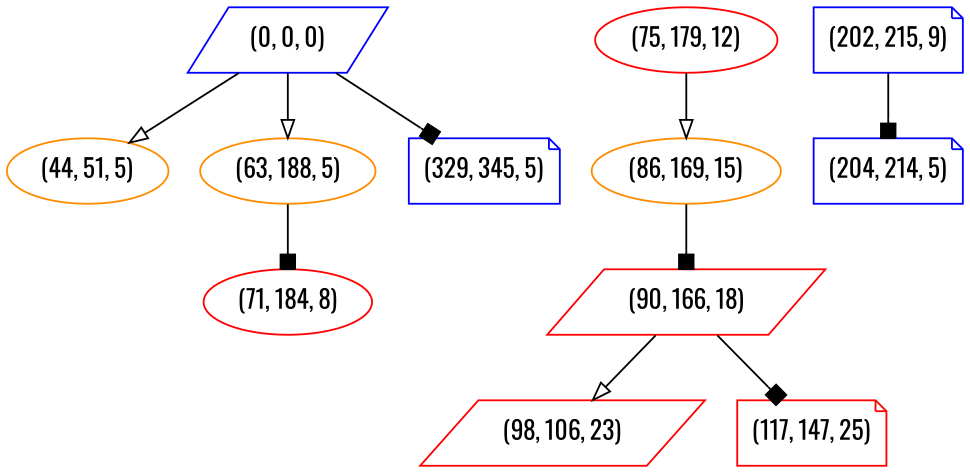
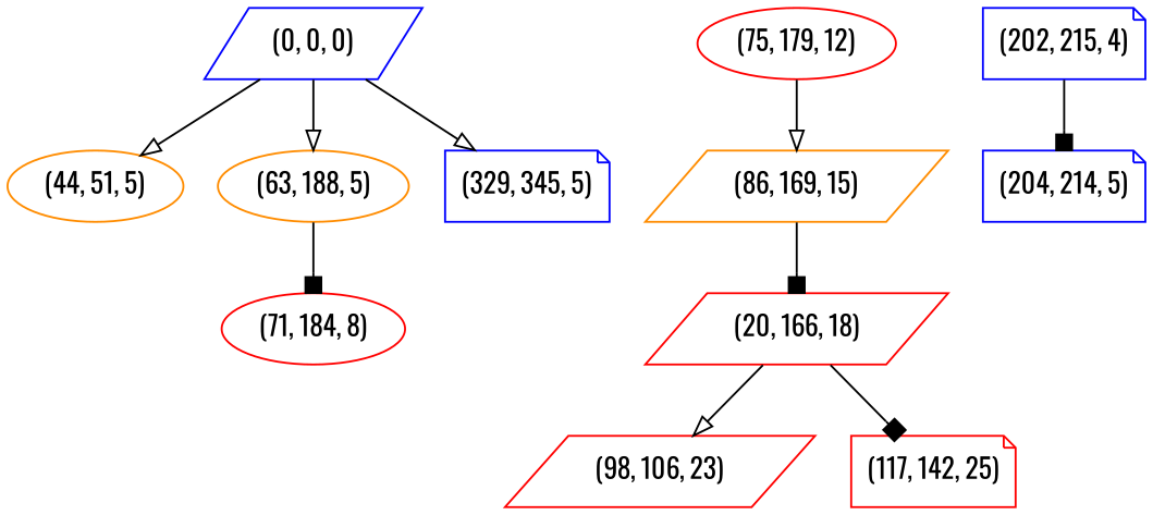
  digraph {
    fontname=Oswald
    node [color=red fontname=Oswald shape=ellipse]
    edge [arrowhead=onormal fontname=Oswald]
    "(0, 0, 0)" [color=blue shape=parallelogram]
    "(44, 51, 5)" [color=darkorange]
    "(63, 188, 5)" [color=darkorange]
    "(329, 345, 5)" [color=blue shape=note]
    "(71, 184, 8)"
    "(75, 179, 12)"
-   "(86, 169, 15)" [color=darkorange]
-   "(90, 166, 18)" [shape=parallelogram]
+   "(86, 169, 15)" [color=darkorange shape=parallelogram]
+   "(90, 166, 18)" [shape=parallelogram label="(20, 166, 18)"]
    "(98, 106, 23)" [shape=parallelogram]
-   "(117, 147, 25)" [shape=note]
-   "(202, 215, 4)" [color=blue shape=note label="(202, 215, 9)"]
+   "(117, 147, 25)" [shape=note label="(117, 142, 25)"]
+   "(202, 215, 4)" [color=blue shape=note]
    "(204, 214, 5)" [color=blue shape=note]
    "(0, 0, 0)" -> "(44, 51, 5)"
    "(0, 0, 0)" -> "(63, 188, 5)"
-   "(0, 0, 0)" -> "(329, 345, 5)" [arrowhead=box]
+   "(0, 0, 0)" -> "(329, 345, 5)"
    "(63, 188, 5)" -> "(71, 184, 8)" [arrowhead=box]
    "(75, 179, 12)" -> "(86, 169, 15)"
    "(86, 169, 15)" -> "(90, 166, 18)" [arrowhead=box]
    "(90, 166, 18)" -> "(98, 106, 23)"
    "(90, 166, 18)" -> "(117, 147, 25)" [arrowhead=box]
    "(202, 215, 4)" -> "(204, 214, 5)" [arrowhead=box]
  }
